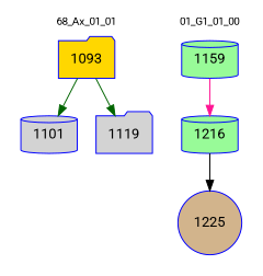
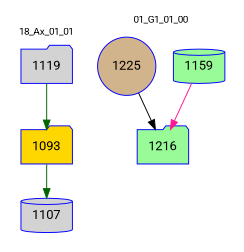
  digraph {
    fontname=Roboto
    node [color=blue fillcolor=lightgrey fontname=Roboto shape=folder style=filled]
    edge [color=darkgreen fontname=Roboto]
    n1 [fillcolor=gold label=1093]
-   n2 [label=1101 shape=cylinder]
+   n2 [label=1107 shape=cylinder]
    n3 [label=1119]
-   n4 [fillcolor=palegreen label=1216 shape=cylinder]
+   n4 [fillcolor=palegreen label=1216]
    n5 [fillcolor=palegreen label=1159 shape=cylinder]
    n6 [fillcolor=tan label=1225 shape=circle]
    subgraph cluster_1 {
      color=white
      fontsize=10
-     label="68_Ax_01_01"
+     label="18_Ax_01_01"
      n1
      n2
      n3
    }
    subgraph cluster_2 {
      color=white
      fontsize=10
      label="01_G1_01_00"
      n4
      n5
      n6
    }
    n1 -> n2
-   n1 -> n3
-   n4 -> n6 [color=black]
+   n3 -> n1
+   n6 -> n4 [color=black]
    n5 -> n4 [color=deeppink]
  }
